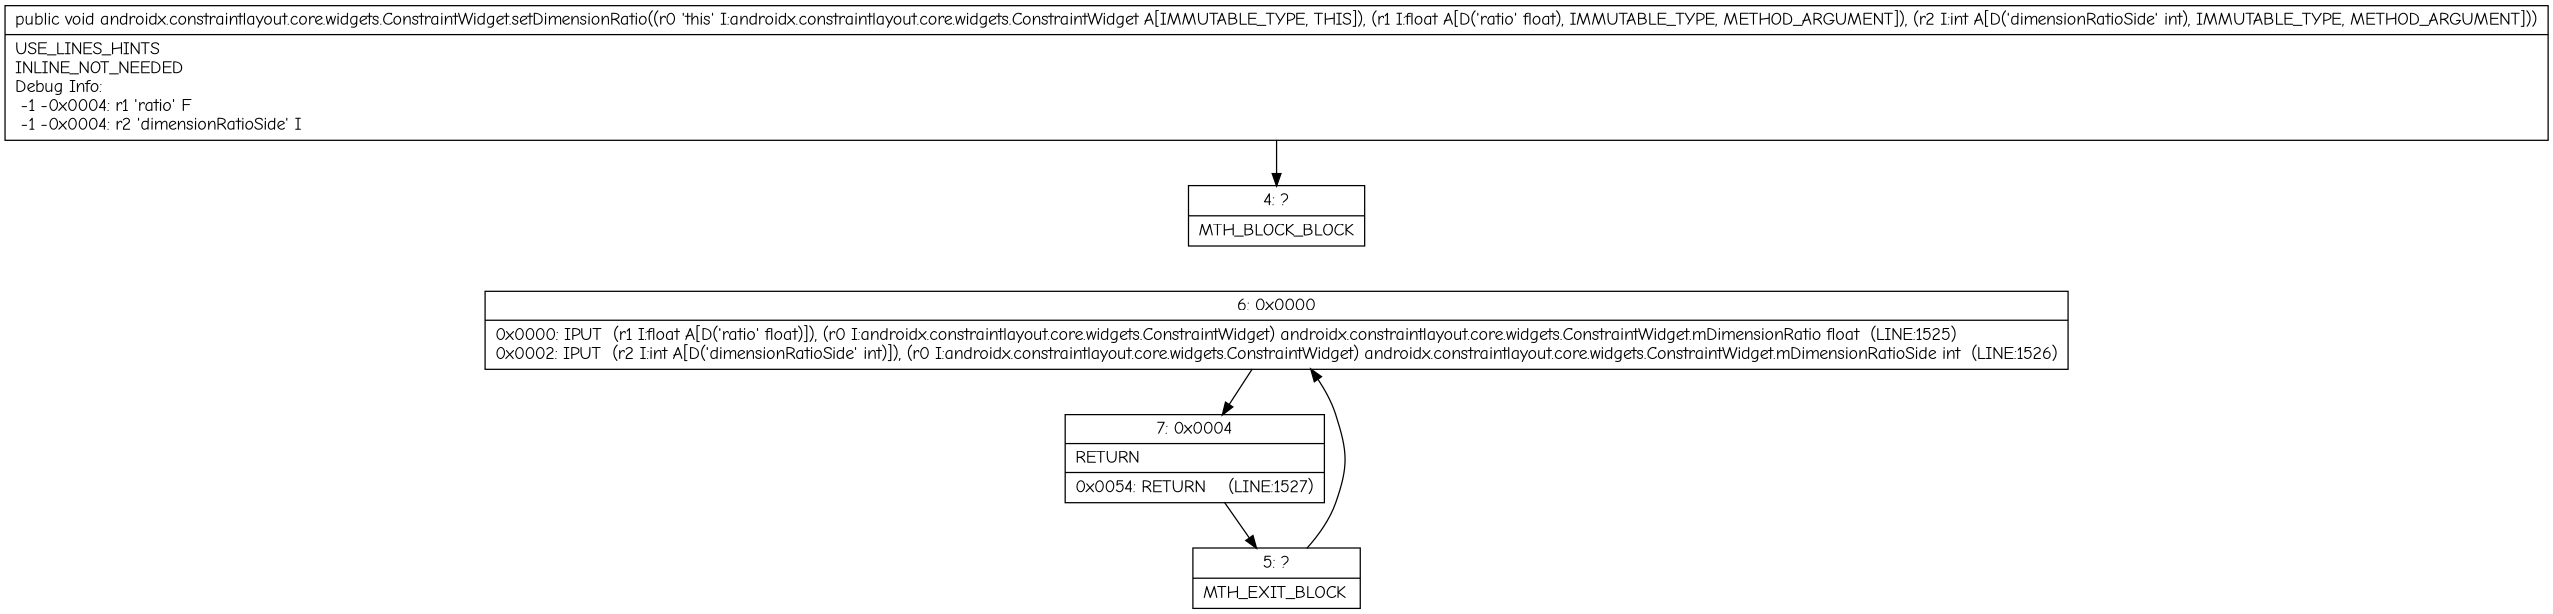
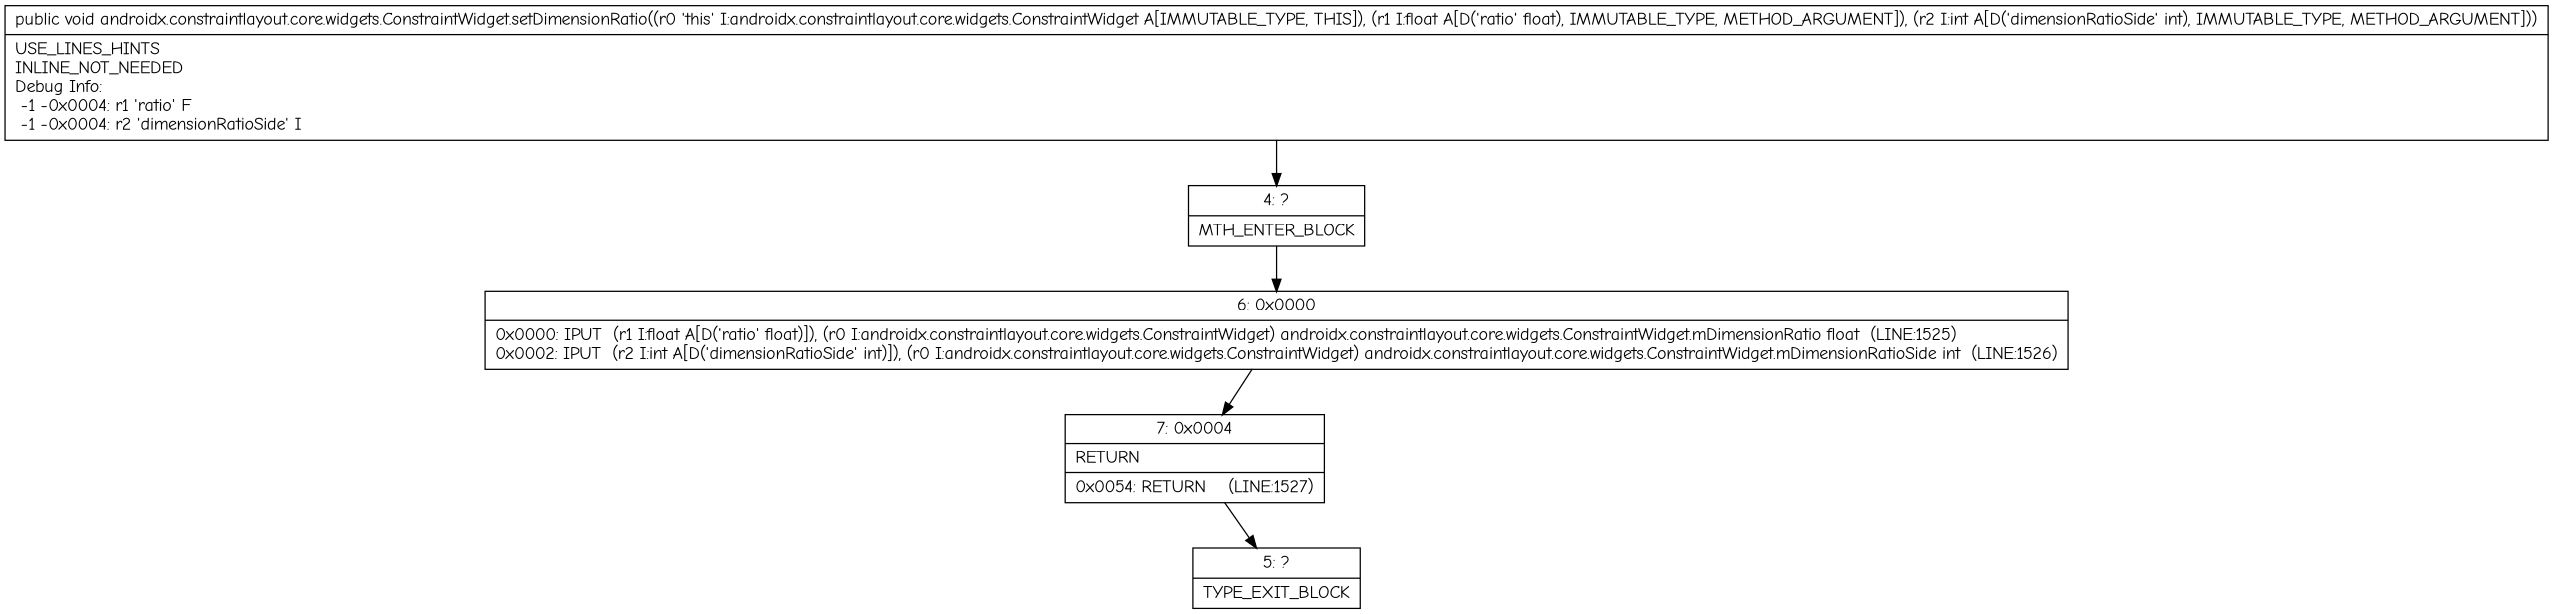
  digraph {
    fontname="Comic Neue"
    node [fontname="Comic Neue" shape=record]
    edge [fontname="Comic Neue"]
-   n1 [label="{4\:\ ?|MTH_BLOCK_BLOCK\l}"]
+   n1 [label="{4\:\ ?|MTH_ENTER_BLOCK\l}"]
    n2 [label="{6\:\ 0x0000|0x0000: IPUT  (r1 I:float A[D('ratio' float)]), (r0 I:androidx.constraintlayout.core.widgets.ConstraintWidget) androidx.constraintlayout.core.widgets.ConstraintWidget.mDimensionRatio float  (LINE:1525)\l0x0002: IPUT  (r2 I:int A[D('dimensionRatioSide' int)]), (r0 I:androidx.constraintlayout.core.widgets.ConstraintWidget) androidx.constraintlayout.core.widgets.ConstraintWidget.mDimensionRatioSide int  (LINE:1526)\l}"]
    n3 [label="{7\:\ 0x0004|RETURN\l|0x0054: RETURN    (LINE:1527)\l}"]
-   n4 [label="{5\:\ ?|MTH_EXIT_BLOCK\l}"]
+   n4 [label="{5\:\ ?|TYPE_EXIT_BLOCK\l}"]
    n5 [label="{public void androidx.constraintlayout.core.widgets.ConstraintWidget.setDimensionRatio((r0 'this' I:androidx.constraintlayout.core.widgets.ConstraintWidget A[IMMUTABLE_TYPE, THIS]), (r1 I:float A[D('ratio' float), IMMUTABLE_TYPE, METHOD_ARGUMENT]), (r2 I:int A[D('dimensionRatioSide' int), IMMUTABLE_TYPE, METHOD_ARGUMENT]))  | USE_LINES_HINTS\lINLINE_NOT_NEEDED\lDebug Info:\l  \-1 \-0x0004: r1 'ratio' F\l  \-1 \-0x0004: r2 'dimensionRatioSide' I\l}"]
-   n4 -> n2
+   n1 -> n2
    n2 -> n3
    n3 -> n4
    n5 -> n1
  }
